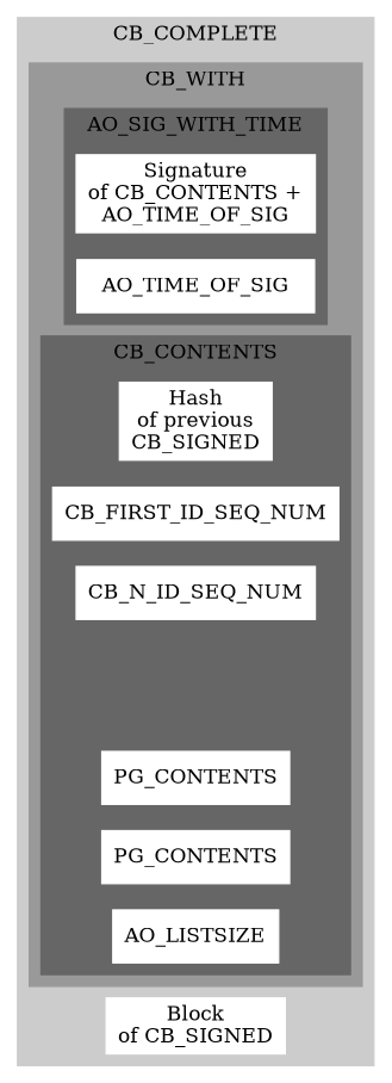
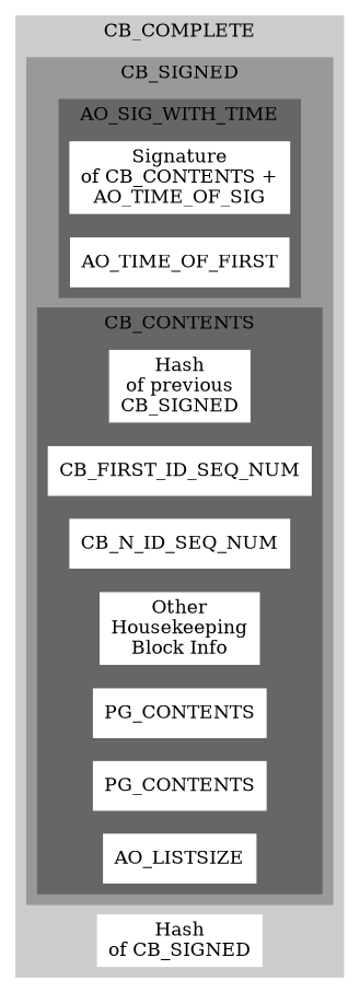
  digraph {
    rankdir=LR
    node [color=white shape=rectangle style=filled]
    n1 [label="Signature\nof CB_CONTENTS +\nAO_TIME_OF_SIG"]
-   n2 [label=AO_TIME_OF_SIG]
+   n2 [label=AO_TIME_OF_FIRST]
    n3 [label="Hash\nof previous\nCB_SIGNED"]
    n4 [label=CB_FIRST_ID_SEQ_NUM]
    n5 [label=CB_N_ID_SEQ_NUM]
+   n6 [label="Other\nHousekeeping\nBlock Info"]
    n7 [label=PG_CONTENTS]
    n8 [label=PG_CONTENTS]
    n9 [label=AO_LISTSIZE]
-   n10 [label="Block\nof CB_SIGNED"]
+   n10 [label="Hash\nof CB_SIGNED"]
    subgraph cluster_1 {
      color=grey80
      label=CB_COMPLETE
      style=filled
      n10
      subgraph cluster_2 {
        color=grey60
-       label=CB_WITH
+       label=CB_SIGNED
        style=filled
        subgraph cluster_3 {
          color=grey40
          label=AO_SIG_WITH_TIME
          style=filled
          n1
          n2
        }
        subgraph cluster_4 {
          color=grey40
          label=CB_CONTENTS
          style=filled
          n3
          n4
          n5
+         n6
          n7
          n8
          n9
        }
      }
    }
  }
